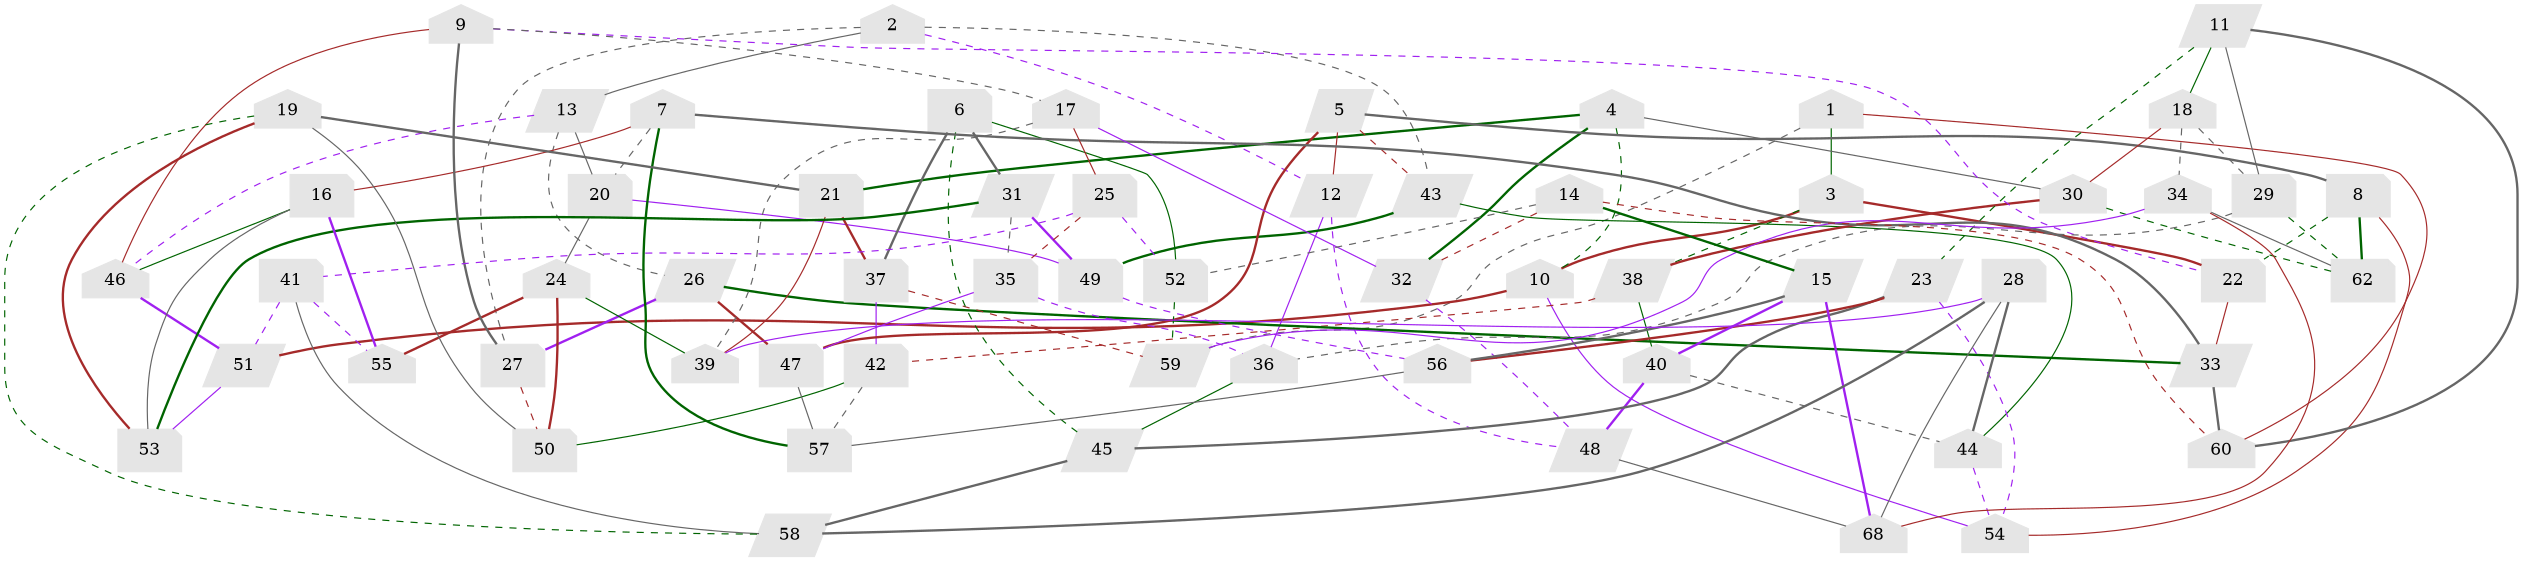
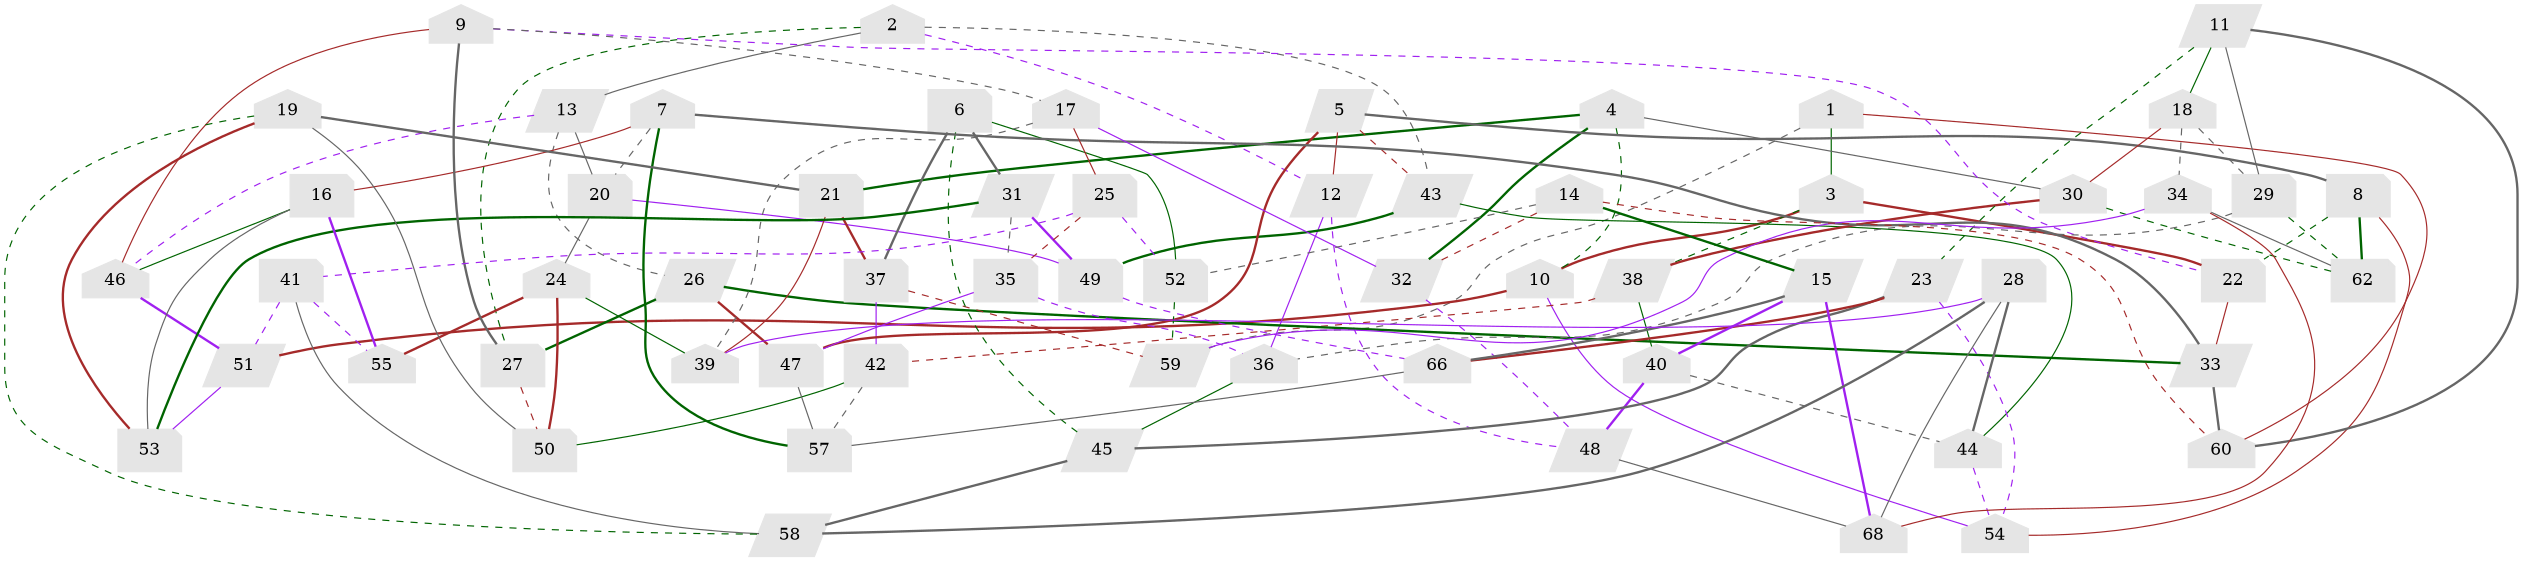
  graph {
    node [color=gray90 shape=house style=filled]
    edge [color=gray40 style=dashed]
    1
    3
    59 [shape=parallelogram]
    60
    10
    22 [shape=note]
    38 [shape=parallelogram]
    12 [shape=parallelogram]
    2
    13 [shape=parallelogram]
    27 [shape=note]
    43 [shape=parallelogram]
    36
    48 [shape=parallelogram]
    20 [shape=note]
    46
    26 [shape=parallelogram]
    50 [shape=note]
    49 [shape=note]
    44
    54
    51 [shape=parallelogram]
    33 [shape=parallelogram]
    40
    42 [shape=note]
    4
    21 [shape=note]
    30
    32 [shape=parallelogram]
    37 [shape=note]
    39
    62 [shape=note]
    5 [shape=parallelogram]
    8 [shape=note]
    47 [shape=note]
    57 [shape=note]
    6 [shape=note]
    31 [shape=parallelogram]
    45 [shape=parallelogram]
    52 [shape=note]
    53 [shape=note]
    35 [shape=note]
    58 [shape=parallelogram]
    16 [shape=note]
    7
    55
    24
    9
    17
    25 [shape=note]
    11 [shape=parallelogram]
    18
    23 [shape=parallelogram]
    29 [shape=note]
    34
-   56
+   56 [label=66]
    n57 [label=68]
    14
    15 [shape=parallelogram]
    41 [shape=note]
    19
    28 [shape=note]
    1 -- 3 [color=darkgreen style=solid]
    1 -- 59
    1 -- 60 [color=brown style=solid]
    3 -- 10 [color=brown style=bold]
    3 -- 22 [color=brown style=bold]
    3 -- 38 [color=darkgreen]
    10 -- 54 [color=purple style=solid]
    10 -- 51 [color=brown style=bold]
    22 -- 33 [color=brown style=solid]
    38 -- 40 [color=darkgreen style=solid]
    38 -- 42 [color=brown]
    12 -- 36 [color=purple style=solid]
    12 -- 48 [color=purple]
    2 -- 12 [color=purple]
    2 -- 13 [style=solid]
-   2 -- 27
+   2 -- 27 [color=darkgreen]
    2 -- 43
    13 -- 20 [style=solid]
    13 -- 46 [color=purple]
    13 -- 26
    27 -- 50 [color=brown]
    43 -- 49 [color=darkgreen style=bold]
    43 -- 44 [color=darkgreen style=solid]
    36 -- 45 [color=darkgreen style=solid]
    48 -- n57 [style=solid]
    20 -- 49 [color=purple style=solid]
    20 -- 24 [style=solid]
    46 -- 51 [color=purple style=bold]
-   26 -- 27 [color=purple style=bold]
+   26 -- 27 [color=darkgreen style=bold]
    26 -- 33 [color=darkgreen style=bold]
    26 -- 47 [color=brown style=bold]
    49 -- 56 [color=purple]
    44 -- 54 [color=purple]
    51 -- 53 [color=purple style=solid]
    33 -- 60 [style=bold]
    40 -- 48 [color=purple style=bold]
    40 -- 44
    42 -- 50 [color=darkgreen style=solid]
    42 -- 57
    4 -- 10 [color=darkgreen]
    4 -- 21 [color=darkgreen style=bold]
    4 -- 30 [style=solid]
    4 -- 32 [color=darkgreen style=bold]
    21 -- 37 [color=brown style=bold]
    21 -- 39 [color=brown style=solid]
    30 -- 38 [color=brown style=bold]
    30 -- 62 [color=darkgreen]
    32 -- 48 [color=purple]
    37 -- 59 [color=brown]
    37 -- 42 [color=purple style=solid]
    5 -- 12 [color=brown style=solid]
    5 -- 43 [color=brown]
    5 -- 8 [style=bold]
    5 -- 47 [color=brown style=bold]
    8 -- 22 [color=darkgreen]
    8 -- 54 [color=brown style=solid]
    8 -- 62 [color=darkgreen style=bold]
    47 -- 57 [style=solid]
    6 -- 37 [style=bold]
    6 -- 31 [style=bold]
    6 -- 45 [color=darkgreen]
    6 -- 52 [color=darkgreen style=solid]
    31 -- 49 [color=purple style=bold]
    31 -- 53 [color=darkgreen style=bold]
    31 -- 35
    45 -- 58 [style=bold]
    52 -- 59 [color=darkgreen]
    35 -- 36 [color=purple]
    35 -- 47 [color=purple style=solid]
    16 -- 46 [color=darkgreen style=solid]
    16 -- 53 [style=solid]
    16 -- 55 [color=purple style=bold]
    7 -- 20
    7 -- 33 [style=bold]
    7 -- 57 [color=darkgreen style=bold]
    7 -- 16 [color=brown style=solid]
    24 -- 50 [color=brown style=bold]
    24 -- 39 [color=darkgreen style=solid]
    24 -- 55 [color=brown style=bold]
    9 -- 22 [color=purple]
    9 -- 27 [style=bold]
    9 -- 46 [color=brown style=solid]
    9 -- 17
    17 -- 32 [color=purple style=solid]
    17 -- 39
    17 -- 25 [color=brown style=solid]
    25 -- 52 [color=purple]
    25 -- 35 [color=brown]
    25 -- 41 [color=purple]
    11 -- 60 [style=bold]
    11 -- 18 [color=darkgreen style=solid]
    11 -- 23 [color=darkgreen]
    11 -- 29 [style=solid]
    18 -- 30 [color=brown style=solid]
    18 -- 29
    18 -- 34
    23 -- 54 [color=purple]
    23 -- 45 [style=bold]
    23 -- 56 [color=brown style=bold]
    29 -- 36
    29 -- 62 [color=darkgreen]
    34 -- 59 [color=purple style=solid]
    34 -- 62 [style=solid]
    34 -- n57 [color=brown style=solid]
    56 -- 57 [style=solid]
    14 -- 60 [color=brown]
    14 -- 32 [color=brown]
    14 -- 52
    14 -- 15 [color=darkgreen style=bold]
    15 -- 40 [color=purple style=bold]
    15 -- 56 [style=bold]
    15 -- n57 [color=purple style=bold]
    41 -- 51 [color=purple]
    41 -- 58 [style=solid]
    41 -- 55 [color=purple]
    19 -- 50 [style=solid]
    19 -- 21 [style=bold]
    19 -- 53 [color=brown style=bold]
    19 -- 58 [color=darkgreen]
    28 -- 44 [style=bold]
    28 -- 39 [color=purple style=solid]
    28 -- 58 [style=bold]
    28 -- n57 [style=solid]
  }
